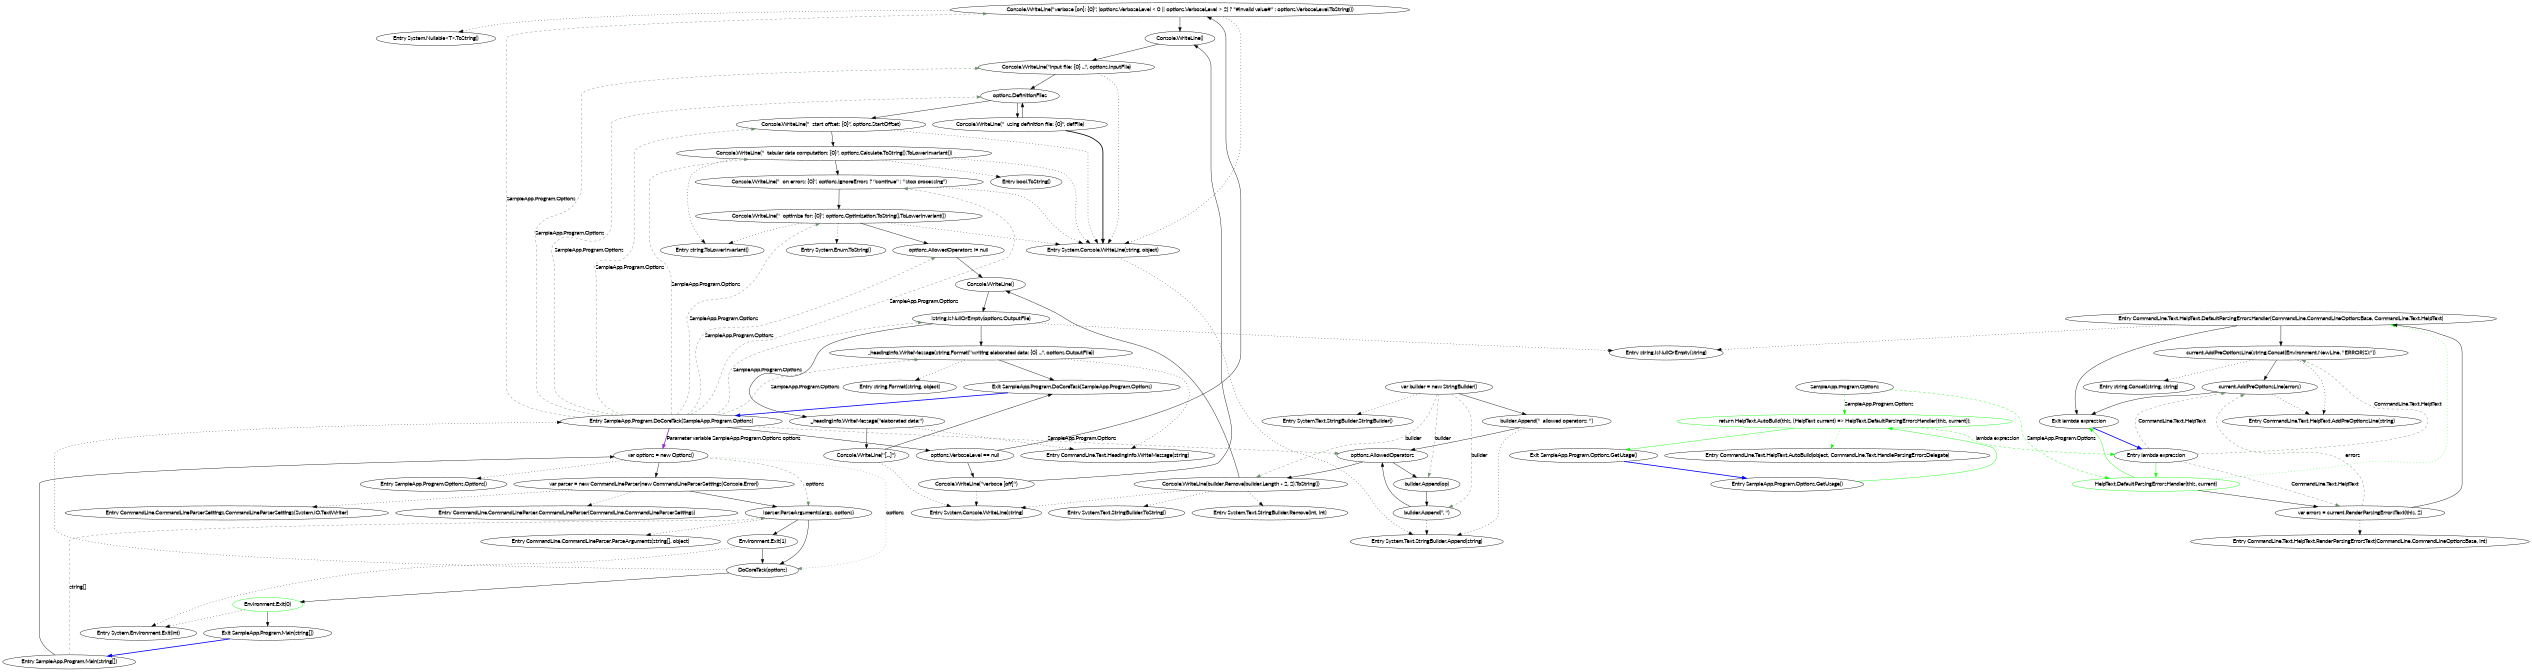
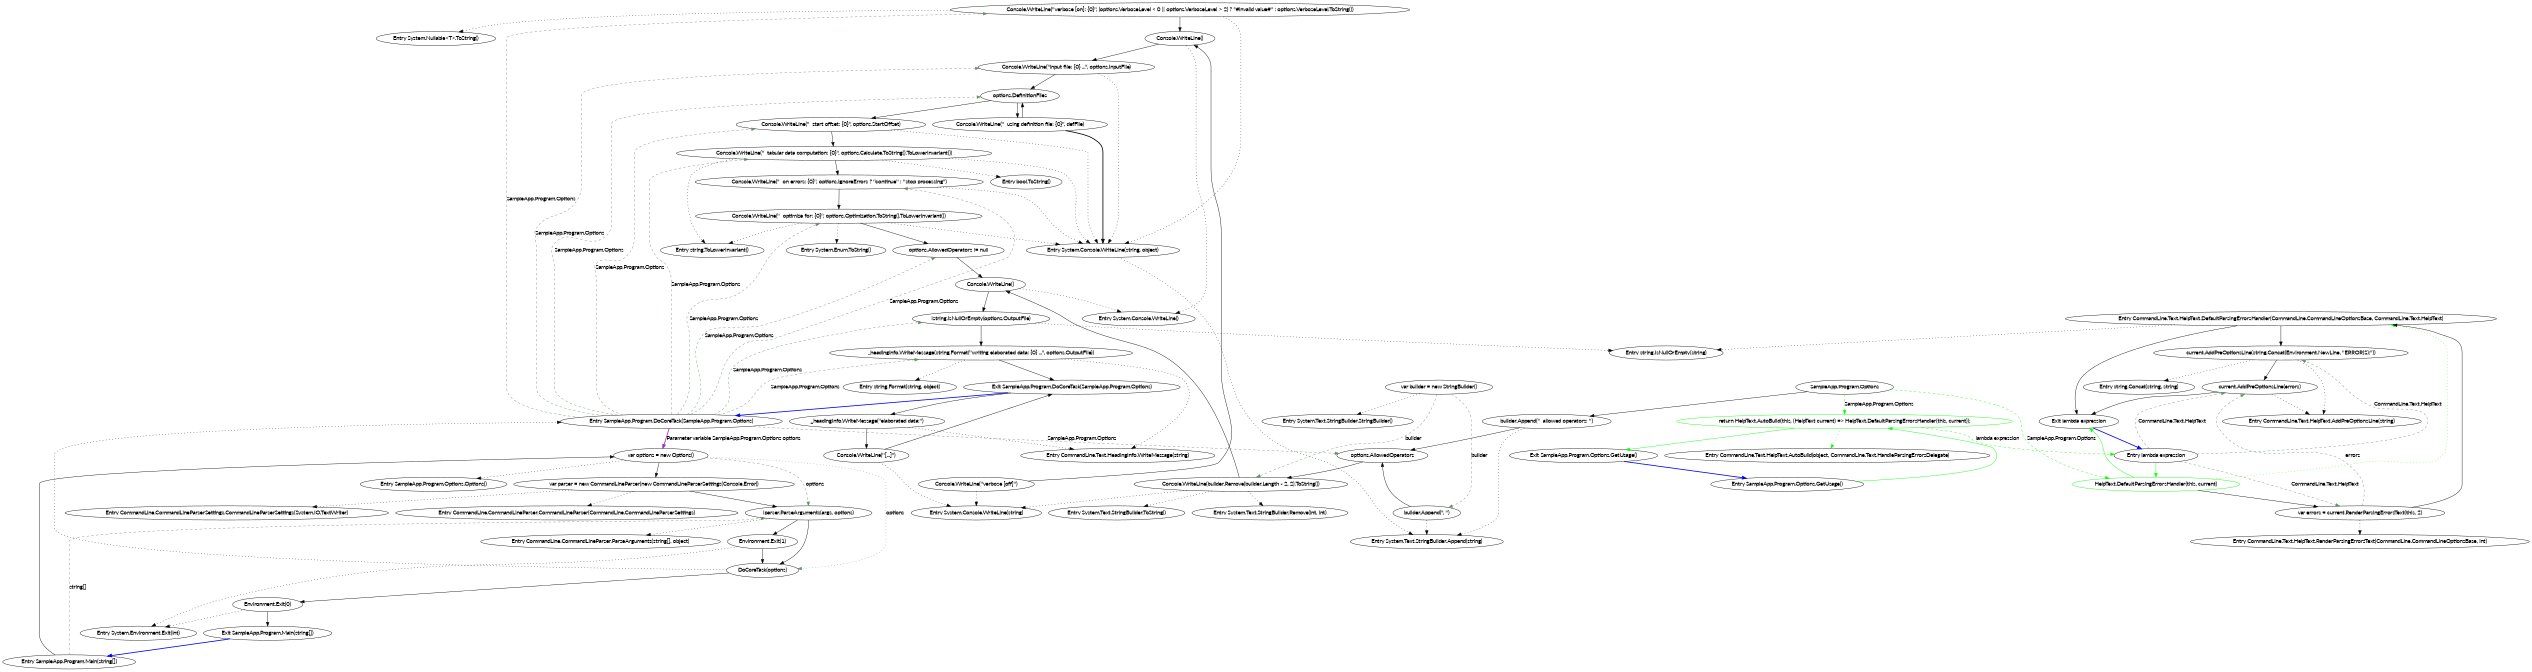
  digraph {
    fontname=Lato
    node [cluster="SampleApp.Program.DoCoreTask(SampleApp.Program.Options)" file="Program.cs" fontname=Lato span="0-0"]
    edge [fontname=Lato style=solid]
    n1 [cluster="System.Nullable<T>.ToString()" label="Entry System.Nullable<T>.ToString()"]
+   n2 [cluster="System.Console.WriteLine()" label="Entry System.Console.WriteLine()"]
    n3 [cluster="System.Console.WriteLine(string, object)" label="Entry System.Console.WriteLine(string, object)"]
    n4 [cluster="System.Text.StringBuilder.Append(string)" label="Entry System.Text.StringBuilder.Append(string)"]
    n5 [cluster="System.Environment.Exit(int)" label="Entry System.Environment.Exit(int)"]
    n6 [cluster="CommandLine.Text.HeadingInfo.WriteMessage(string)" label="Entry CommandLine.Text.HeadingInfo.WriteMessage(string)" span="371-371"]
    n7 [cluster="CommandLine.Text.HelpText.AddPreOptionsLine(string)" label="Entry CommandLine.Text.HelpText.AddPreOptionsLine(string)" span="895-895"]
    n8 [cluster="string.Concat(string, string)" label="Entry string.Concat(string, string)"]
    n9 [cluster="lambda expression" label="Entry lambda expression" span="94-104"]
    n10 [cluster="lambda expression" color=green community=0 label="HelpText.DefaultParsingErrorsHandler(this, current)" span="95-95"]
    n11 [cluster="lambda expression" label="var errors = current.RenderParsingErrorsText(this, 2)" span="97-97"]
    n12 [cluster="lambda expression" label="current.AddPreOptionsLine(string.Concat(Environment.NewLine, ''ERROR(S):''))" span="100-100"]
    n13 [cluster="lambda expression" label="current.AddPreOptionsLine(errors)" span="101-101"]
    n14 [cluster="CommandLine.Text.HelpText.DefaultParsingErrorsHandler(CommandLine.CommandLineOptionsBase, CommandLine.Text.HelpText)" label="Entry CommandLine.Text.HelpText.DefaultParsingErrorsHandler(CommandLine.CommandLineOptionsBase, CommandLine.Text.HelpText)" span="836-836"]
    n15 [cluster="lambda expression" label="Exit lambda expression" span="94-104"]
    n16 [cluster="CommandLine.Text.HelpText.RenderParsingErrorsText(CommandLine.CommandLineOptionsBase, int)" label="Entry CommandLine.Text.HelpText.RenderParsingErrorsText(CommandLine.CommandLineOptionsBase, int)" span="981-981"]
    n17 [cluster="string.IsNullOrEmpty(string)" label="Entry string.IsNullOrEmpty(string)"]
    n18 [cluster="System.Enum.ToString()" label="Entry System.Enum.ToString()"]
    n19 [cluster="System.Text.StringBuilder.Remove(int, int)" label="Entry System.Text.StringBuilder.Remove(int, int)"]
    n20 [cluster="CommandLine.CommandLineParser.CommandLineParser(CommandLine.CommandLineParserSettings)" label="Entry CommandLine.CommandLineParser.CommandLineParser(CommandLine.CommandLineParserSettings)" span="1670-1670"]
    n21 [cluster="string.ToLowerInvariant()" label="Entry string.ToLowerInvariant()"]
    n22 [cluster="string.Format(string, object)" label="Entry string.Format(string, object)"]
    n23 [cluster="CommandLine.CommandLineParserSettings.CommandLineParserSettings(System.IO.TextWriter)" label="Entry CommandLine.CommandLineParserSettings.CommandLineParserSettings(System.IO.TextWriter)" span="1575-1575"]
    n24 [cluster="SampleApp.Program.Options.GetUsage()" label="Entry SampleApp.Program.Options.GetUsage()" span="92-92"]
    n25 [cluster="SampleApp.Program.Options.GetUsage()" color=green community=0 label="return HelpText.AutoBuild(this, (HelpText current) => HelpText.DefaultParsingErrorsHandler(this, current));" span="95-95"]
    n26 [cluster="SampleApp.Program.Options.GetUsage()" label="Exit SampleApp.Program.Options.GetUsage()" span="92-92"]
    n27 [cluster="CommandLine.Text.HelpText.AutoBuild(object, CommandLine.Text.HandleParsingErrorsDelegate)" label="Entry CommandLine.Text.HelpText.AutoBuild(object, CommandLine.Text.HandleParsingErrorsDelegate)" span="794-794"]
    n28 [cluster="System.Text.StringBuilder.ToString()" label="Entry System.Text.StringBuilder.ToString()"]
    n29 [cluster="System.Console.WriteLine(string)" label="Entry System.Console.WriteLine(string)"]
    n30 [cluster="bool.ToString()" label="Entry bool.ToString()"]
    n31 [cluster="SampleApp.Program.Options.Options()" label="Entry SampleApp.Program.Options.Options()" span="55-55"]
    n32 [label="Entry SampleApp.Program.DoCoreTask(SampleApp.Program.Options)" span="162-162"]
-   n33 [label="options.VerboseLevel == null" span="164-164"]
    n34 [label="Console.WriteLine(''verbose [on]: {0}'', (options.VerboseLevel < 0 || options.VerboseLevel > 2) ? ''#invalid value#'' : options.VerboseLevel.ToString())" span="167-167"]
    n35 [label="Console.WriteLine(''input file: {0} ...'', options.InputFile)" span="169-169"]
    n36 [label="options.DefinitionFiles" span="170-170"]
    n37 [label="Console.WriteLine(''  start offset: {0}'', options.StartOffset)" span="174-174"]
    n38 [label="Console.WriteLine(''  tabular data computation: {0}'', options.Calculate.ToString().ToLowerInvariant())" span="175-175"]
    n39 [label="Console.WriteLine(''  on errors: {0}'', options.IgnoreErrors ? ''continue'' : ''stop processing'')" span="176-176"]
    n40 [label="Console.WriteLine(''  optimize for: {0}'', options.Optimization.ToString().ToLowerInvariant())" span="177-177"]
    n41 [label="options.AllowedOperators != null" span="178-178"]
    n42 [label="options.AllowedOperators" span="182-182"]
    n43 [label="!string.IsNullOrEmpty(options.OutputFile)" span="190-190"]
    n44 [label="_headingInfo.WriteMessage(string.Format(''writing elaborated data: {0} ...'', options.OutputFile))" span="191-191"]
    n45 [cluster="SampleApp.Program.Main(string[])" label="var options = new Options()" span="152-152"]
    n46 [label="Console.WriteLine(''verbose [off]'')" span="165-165"]
    n47 [label="Console.WriteLine()" span="168-168"]
    n48 [label="Console.WriteLine(''  using definition file: {0}'', defFile)" span="172-172"]
    n49 [label="Console.WriteLine()" span="189-189"]
-   n50 [label="builder.Append(op)" span="184-184"]
    n51 [label="Console.WriteLine(builder.Remove(builder.Length - 2, 2).ToString())" span="187-187"]
    n52 [label="_headingInfo.WriteMessage(''elaborated data:'')" span="194-194"]
    n53 [label="Exit SampleApp.Program.DoCoreTask(SampleApp.Program.Options)" span="162-162"]
    n54 [cluster="SampleApp.Program.Main(string[])" label="!parser.ParseArguments(args, options)" span="154-154"]
    n55 [cluster="SampleApp.Program.Main(string[])" label="var parser = new CommandLineParser(new CommandLineParserSettings(Console.Error))" span="153-153"]
    n56 [cluster="SampleApp.Program.Main(string[])" label="DoCoreTask(options)" span="157-157"]
    n57 [label="var builder = new StringBuilder()" span="180-180"]
    n58 [label="builder.Append(''  allowed operators: '')" span="181-181"]
    n59 [label="builder.Append('', '')" span="185-185"]
    n60 [cluster="System.Text.StringBuilder.StringBuilder()" label="Entry System.Text.StringBuilder.StringBuilder()"]
    n61 [label="Console.WriteLine(''[...]'')" span="195-195"]
    n62 [cluster="CommandLine.CommandLineParser.ParseArguments(string[], object)" label="Entry CommandLine.CommandLineParser.ParseArguments(string[], object)" span="1695-1695"]
    n63 [cluster="SampleApp.Program.Main(string[])" label="Entry SampleApp.Program.Main(string[])" span="147-147"]
    n64 [cluster="SampleApp.Program.Main(string[])" label="Environment.Exit(1)" span="155-155"]
-   n65 [cluster="SampleApp.Program.Main(string[])" label="Environment.Exit(0)" span="159-159" color=green]
+   n65 [cluster="SampleApp.Program.Main(string[])" label="Environment.Exit(0)" span="159-159"]
    n66 [cluster="SampleApp.Program.Main(string[])" label="Exit SampleApp.Program.Main(string[])" span="147-147"]
    n67 [label="SampleApp.Program.Options" cluster="" span=""]
    n3 -> n4 [style=dotted]
    n9 -> n10 [color=green]
    n9 -> n11 [color=darkseagreen4 label="CommandLine.Text.HelpText" style=dashed]
    n9 -> n12 [color=darkseagreen4 label="CommandLine.Text.HelpText" style=dashed]
    n9 -> n13 [color=darkseagreen4 label="CommandLine.Text.HelpText" style=dashed]
    n10 -> n11
    n10 -> n14 [color=green style=dotted]
    n10 -> n15 [color=green]
    n11 -> n13 [color=darkseagreen4 label=errors style=dashed]
    n11 -> n14
    n11 -> n16 [style=dotted]
    n12 -> n7 [style=dotted]
    n12 -> n8 [style=dotted]
    n12 -> n13
    n13 -> n7 [style=dotted]
    n13 -> n15
    n14 -> n12
    n14 -> n15
    n14 -> n17 [style=dotted]
    n15 -> n9 [color=blue style=bold]
    n24 -> n25 [color=green]
    n25 -> n9 [color=green label="lambda expression" style=dashed]
    n25 -> n26 [color=green]
    n25 -> n27 [color=green style=dotted]
    n26 -> n24 [color=blue style=bold]
-   n32 -> n33
    n32 -> n34 [color=darkseagreen4 label="SampleApp.Program.Options" style=dashed]
    n32 -> n35 [color=darkseagreen4 label="SampleApp.Program.Options" style=dashed]
    n32 -> n36 [color=darkseagreen4 label="SampleApp.Program.Options" style=dashed]
    n32 -> n37 [color=darkseagreen4 label="SampleApp.Program.Options" style=dashed]
    n32 -> n38 [color=darkseagreen4 label="SampleApp.Program.Options" style=dashed]
    n32 -> n39 [color=darkseagreen4 label="SampleApp.Program.Options" style=dashed]
    n32 -> n40 [color=darkseagreen4 label="SampleApp.Program.Options" style=dashed]
    n32 -> n41 [color=darkseagreen4 label="SampleApp.Program.Options" style=dashed]
    n32 -> n42 [color=darkseagreen4 label="SampleApp.Program.Options" style=dashed]
    n32 -> n43 [color=darkseagreen4 label="SampleApp.Program.Options" style=dashed]
    n32 -> n44 [color=darkseagreen4 label="SampleApp.Program.Options" style=dashed]
    n32 -> n45 [color=darkorchid label="Parameter variable SampleApp.Program.Options options" style=bold]
-   n33 -> n34
-   n33 -> n46
    n34 -> n1 [style=dotted]
    n34 -> n3 [style=dotted]
    n34 -> n47
    n35 -> n3 [style=dotted]
    n35 -> n36
    n36 -> n37
    n36 -> n48
    n37 -> n3 [style=dotted]
    n37 -> n38
    n38 -> n3 [style=dotted]
    n38 -> n21 [style=dotted]
    n38 -> n30 [style=dotted]
    n38 -> n39
    n39 -> n3 [style=dotted]
    n39 -> n40
    n40 -> n3 [style=dotted]
    n40 -> n18 [style=dotted]
    n40 -> n21 [style=dotted]
    n40 -> n41
    n41 -> n49
-   n42 -> n50
    n42 -> n51
    n43 -> n17 [style=dotted]
    n43 -> n44
-   n43 -> n52
+   n53 -> n52
    n44 -> n6 [style=dotted]
    n44 -> n22 [style=dotted]
    n44 -> n53
    n45 -> n31 [style=dotted]
    n45 -> n54 [color=darkseagreen4 label=options style=dashed]
    n45 -> n55
    n45 -> n56 [color=darkseagreen4 label=options style=dotted]
    n46 -> n29 [style=dotted]
    n46 -> n47
+   n47 -> n2 [style=dotted]
    n47 -> n35
    n48 -> n3 [style=bold]
    n48 -> n36
+   n49 -> n2 [style=dotted]
    n49 -> n43
-   n50 -> n59
    n51 -> n19 [style=dotted]
    n51 -> n28 [style=dotted]
    n51 -> n29 [style=dotted]
    n51 -> n49
    n52 -> n6 [style=dotted]
    n52 -> n61
    n53 -> n32 [color=blue style=bold]
    n54 -> n56
    n54 -> n62 [style=dotted]
    n54 -> n64
    n55 -> n20 [style=dotted]
    n55 -> n23 [style=dotted]
    n55 -> n54
    n56 -> n32 [style=dotted]
    n56 -> n65
-   n57 -> n50 [color=darkseagreen4 label=builder style=dashed]
    n57 -> n51 [color=darkseagreen4 label=builder style=dashed]
-   n57 -> n58
+   n67 -> n58
    n57 -> n59 [color=darkseagreen4 label=builder style=dashed]
    n57 -> n60 [style=dotted]
    n58 -> n4 [style=dotted]
    n58 -> n42
    n59 -> n4 [style=dotted]
    n59 -> n42
    n61 -> n29 [style=dotted]
    n61 -> n53
    n63 -> n45
    n63 -> n54 [color=darkseagreen4 label="string[]" style=dashed]
    n64 -> n5 [style=dotted]
    n64 -> n56
    n65 -> n5 [style=dotted]
    n65 -> n66
    n66 -> n63 [color=blue style=bold]
    n67 -> n10 [color=green label="SampleApp.Program.Options" style=dashed]
    n67 -> n25 [color=green label="SampleApp.Program.Options" style=dashed]
  }
